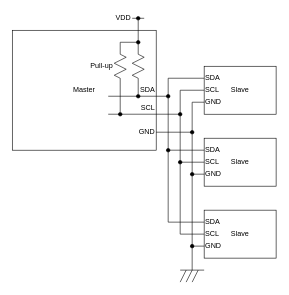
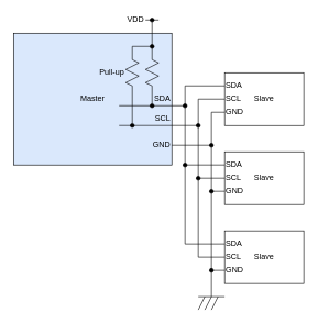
  <mxCell id="0" />
  <mxCell id="1" parent="0" />
- <mxCell id="2" value="Master" style="rounded=0;whiteSpace=wrap;html=1;" parent="1" vertex="1"><mxGeometry x="20" y="50" width="240" height="200" as="geometry" /></mxCell>
+ <mxCell id="2" value="Master" style="rounded=0;whiteSpace=wrap;html=1;fillColor=#dae8fc;" parent="1" vertex="1"><mxGeometry x="20" y="50" width="240" height="200" as="geometry" /></mxCell>
  <mxCell id="3" value="Slave" style="rounded=0;whiteSpace=wrap;html=1;" parent="1" vertex="1"><mxGeometry x="340" y="110" width="120" height="80" as="geometry" /></mxCell>
  <mxCell id="4" value="Slave" style="rounded=0;whiteSpace=wrap;html=1;" parent="1" vertex="1"><mxGeometry x="340" y="230" width="120" height="80" as="geometry" /></mxCell>
  <mxCell id="5" value="" style="endArrow=none;html=1;rounded=0;entryX=0;entryY=0.25;entryDx=0;entryDy=0;" parent="1" target="3" edge="1"><mxGeometry width="50" height="50" relative="1" as="geometry"><mxPoint x="180" y="160" as="sourcePoint" /><mxPoint x="210" y="360" as="targetPoint" /><Array as="points"><mxPoint x="280" y="160" /><mxPoint x="280" y="130" /></Array></mxGeometry></mxCell>
  <mxCell id="6" value="Slave" style="rounded=0;whiteSpace=wrap;html=1;" parent="1" vertex="1"><mxGeometry x="340" y="350" width="120" height="80" as="geometry" /></mxCell>
  <mxCell id="7" value="" style="endArrow=oval;html=1;rounded=0;exitX=0;exitY=0.25;exitDx=0;exitDy=0;endFill=1;" parent="1" source="4" edge="1"><mxGeometry width="50" height="50" relative="1" as="geometry"><mxPoint x="250" y="170" as="sourcePoint" /><mxPoint x="280" y="160" as="targetPoint" /><Array as="points"><mxPoint x="280" y="250" /></Array></mxGeometry></mxCell>
  <mxCell id="8" value="" style="endArrow=oval;html=1;rounded=0;exitX=0;exitY=0.25;exitDx=0;exitDy=0;endFill=1;" parent="1" source="6" edge="1"><mxGeometry width="50" height="50" relative="1" as="geometry"><mxPoint x="250" y="280" as="sourcePoint" /><mxPoint x="280" y="250" as="targetPoint" /><Array as="points"><mxPoint x="280" y="370" /></Array></mxGeometry></mxCell>
  <mxCell id="9" value="" style="endArrow=none;html=1;rounded=0;entryX=0;entryY=0.5;entryDx=0;entryDy=0;" parent="1" target="3" edge="1"><mxGeometry width="50" height="50" relative="1" as="geometry"><mxPoint x="180" y="190" as="sourcePoint" /><mxPoint x="340" y="190" as="targetPoint" /><Array as="points"><mxPoint x="300" y="190" /><mxPoint x="300" y="150" /></Array></mxGeometry></mxCell>
  <mxCell id="10" value="" style="endArrow=oval;html=1;rounded=0;exitX=0;exitY=0.5;exitDx=0;exitDy=0;endFill=1;" parent="1" source="4" edge="1"><mxGeometry width="50" height="50" relative="1" as="geometry"><mxPoint x="250" y="200" as="sourcePoint" /><mxPoint x="300" y="190" as="targetPoint" /><Array as="points"><mxPoint x="300" y="270" /></Array></mxGeometry></mxCell>
  <mxCell id="11" value="" style="endArrow=oval;html=1;rounded=0;exitX=0;exitY=0.5;exitDx=0;exitDy=0;endFill=1;" parent="1" source="6" edge="1"><mxGeometry width="50" height="50" relative="1" as="geometry"><mxPoint x="250" y="300" as="sourcePoint" /><mxPoint x="300" y="270" as="targetPoint" /><Array as="points"><mxPoint x="300" y="390" /></Array></mxGeometry></mxCell>
  <mxCell id="12" value="" style="endArrow=none;html=1;rounded=0;exitX=1;exitY=0.75;exitDx=0;exitDy=0;entryX=0;entryY=0.75;entryDx=0;entryDy=0;" parent="1" target="3" edge="1"><mxGeometry width="50" height="50" relative="1" as="geometry"><mxPoint x="260" y="220" as="sourcePoint" /><mxPoint x="370" y="190" as="targetPoint" /><Array as="points"><mxPoint x="320" y="220" /><mxPoint x="320" y="170" /></Array></mxGeometry></mxCell>
  <mxCell id="13" value="" style="endArrow=oval;html=1;rounded=0;exitX=0;exitY=0.75;exitDx=0;exitDy=0;endFill=1;" parent="1" source="4" edge="1"><mxGeometry width="50" height="50" relative="1" as="geometry"><mxPoint x="270" y="250" as="sourcePoint" /><mxPoint x="320" y="220" as="targetPoint" /><Array as="points"><mxPoint x="320" y="290" /></Array></mxGeometry></mxCell>
  <mxCell id="14" value="" style="endArrow=oval;html=1;rounded=0;exitX=0;exitY=0.75;exitDx=0;exitDy=0;endFill=1;" parent="1" source="6" edge="1"><mxGeometry width="50" height="50" relative="1" as="geometry"><mxPoint x="270" y="340" as="sourcePoint" /><mxPoint x="320" y="290" as="targetPoint" /><Array as="points"><mxPoint x="320" y="410" /></Array></mxGeometry></mxCell>
  <mxCell id="15" value="" style="endArrow=oval;html=1;rounded=0;endFill=1;" parent="1" edge="1"><mxGeometry width="50" height="50" relative="1" as="geometry"><mxPoint x="320" y="450" as="sourcePoint" /><mxPoint x="320" y="410" as="targetPoint" /></mxGeometry></mxCell>
  <mxCell id="16" value="" style="endArrow=none;html=1;rounded=0;" parent="1" edge="1"><mxGeometry width="50" height="50" relative="1" as="geometry"><mxPoint x="300" y="450" as="sourcePoint" /><mxPoint x="340" y="450" as="targetPoint" /></mxGeometry></mxCell>
  <mxCell id="17" value="" style="endArrow=none;html=1;rounded=0;" parent="1" edge="1"><mxGeometry width="50" height="50" relative="1" as="geometry"><mxPoint x="310" y="470" as="sourcePoint" /><mxPoint x="320" y="450" as="targetPoint" /></mxGeometry></mxCell>
  <mxCell id="18" value="" style="endArrow=none;html=1;rounded=0;" parent="1" edge="1"><mxGeometry width="50" height="50" relative="1" as="geometry"><mxPoint x="320" y="470" as="sourcePoint" /><mxPoint x="330" y="450" as="targetPoint" /></mxGeometry></mxCell>
  <mxCell id="19" value="" style="endArrow=none;html=1;rounded=0;" parent="1" edge="1"><mxGeometry width="50" height="50" relative="1" as="geometry"><mxPoint x="300" y="470" as="sourcePoint" /><mxPoint x="310" y="450" as="targetPoint" /></mxGeometry></mxCell>
  <mxCell id="20" value="GND" style="text;html=1;strokeColor=none;fillColor=none;align=right;verticalAlign=middle;whiteSpace=wrap;rounded=0;" parent="1" vertex="1"><mxGeometry x="220" y="210" width="40" height="20" as="geometry" /></mxCell>
  <mxCell id="21" value="SCL" style="text;html=1;strokeColor=none;fillColor=none;align=right;verticalAlign=middle;whiteSpace=wrap;rounded=0;" parent="1" vertex="1"><mxGeometry x="220" y="170" width="40" height="20" as="geometry" /></mxCell>
  <mxCell id="22" value="SDA" style="text;html=1;strokeColor=none;fillColor=none;align=right;verticalAlign=middle;whiteSpace=wrap;rounded=0;" parent="1" vertex="1"><mxGeometry x="220" y="140" width="40" height="20" as="geometry" /></mxCell>
  <mxCell id="23" value="GND" style="text;html=1;strokeColor=none;fillColor=none;align=left;verticalAlign=middle;whiteSpace=wrap;rounded=0;" parent="1" vertex="1"><mxGeometry x="340" y="160" width="40" height="20" as="geometry" /></mxCell>
  <mxCell id="24" value="SCL" style="text;html=1;strokeColor=none;fillColor=none;align=left;verticalAlign=middle;whiteSpace=wrap;rounded=0;" parent="1" vertex="1"><mxGeometry x="340" y="140" width="40" height="20" as="geometry" /></mxCell>
  <mxCell id="25" value="SDA" style="text;html=1;strokeColor=none;fillColor=none;align=left;verticalAlign=middle;whiteSpace=wrap;rounded=0;" parent="1" vertex="1"><mxGeometry x="340" y="120" width="40" height="20" as="geometry" /></mxCell>
  <mxCell id="26" value="GND" style="text;html=1;strokeColor=none;fillColor=none;align=left;verticalAlign=middle;whiteSpace=wrap;rounded=0;" parent="1" vertex="1"><mxGeometry x="340" y="280" width="40" height="20" as="geometry" /></mxCell>
  <mxCell id="27" value="SCL" style="text;html=1;strokeColor=none;fillColor=none;align=left;verticalAlign=middle;whiteSpace=wrap;rounded=0;" parent="1" vertex="1"><mxGeometry x="340" y="260" width="40" height="20" as="geometry" /></mxCell>
  <mxCell id="28" value="SDA" style="text;html=1;strokeColor=none;fillColor=none;align=left;verticalAlign=middle;whiteSpace=wrap;rounded=0;" parent="1" vertex="1"><mxGeometry x="340" y="240" width="40" height="20" as="geometry" /></mxCell>
  <mxCell id="29" value="GND" style="text;html=1;strokeColor=none;fillColor=none;align=left;verticalAlign=middle;whiteSpace=wrap;rounded=0;" parent="1" vertex="1"><mxGeometry x="340" y="400" width="40" height="20" as="geometry" /></mxCell>
  <mxCell id="30" value="SCL" style="text;html=1;strokeColor=none;fillColor=none;align=left;verticalAlign=middle;whiteSpace=wrap;rounded=0;" parent="1" vertex="1"><mxGeometry x="340" y="380" width="40" height="20" as="geometry" /></mxCell>
  <mxCell id="31" value="SDA" style="text;html=1;strokeColor=none;fillColor=none;align=left;verticalAlign=middle;whiteSpace=wrap;rounded=0;" parent="1" vertex="1"><mxGeometry x="340" y="360" width="40" height="20" as="geometry" /></mxCell>
  <mxCell id="32" value="" style="endArrow=oval;html=1;rounded=0;endFill=1;" parent="1" edge="1"><mxGeometry width="50" height="50" relative="1" as="geometry"><mxPoint x="230" y="130" as="sourcePoint" /><mxPoint x="230" y="160" as="targetPoint" /><Array as="points" /></mxGeometry></mxCell>
  <mxCell id="33" value="" style="group" parent="1" vertex="1" connectable="0"><mxGeometry x="220" y="90" width="20" height="40" as="geometry" /></mxCell>
  <mxCell id="34" value="" style="endArrow=none;html=1;rounded=0;" parent="33" edge="1"><mxGeometry width="50" height="50" relative="1" as="geometry"><mxPoint y="35" as="sourcePoint" /><mxPoint x="10" y="40" as="targetPoint" /></mxGeometry></mxCell>
  <mxCell id="35" value="" style="endArrow=none;html=1;rounded=0;" parent="33" edge="1"><mxGeometry width="50" height="50" relative="1" as="geometry"><mxPoint x="20" y="25" as="sourcePoint" /><mxPoint y="35" as="targetPoint" /></mxGeometry></mxCell>
  <mxCell id="36" value="" style="endArrow=none;html=1;rounded=0;" parent="33" edge="1"><mxGeometry width="50" height="50" relative="1" as="geometry"><mxPoint x="20" y="5" as="sourcePoint" /><mxPoint y="15" as="targetPoint" /></mxGeometry></mxCell>
  <mxCell id="37" value="" style="endArrow=none;html=1;rounded=0;" parent="33" edge="1"><mxGeometry width="50" height="50" relative="1" as="geometry"><mxPoint y="15" as="sourcePoint" /><mxPoint x="20" y="25" as="targetPoint" /></mxGeometry></mxCell>
  <mxCell id="38" value="" style="endArrow=none;html=1;rounded=0;" parent="33" edge="1"><mxGeometry width="50" height="50" relative="1" as="geometry"><mxPoint x="10" as="sourcePoint" /><mxPoint x="20" y="5" as="targetPoint" /></mxGeometry></mxCell>
  <mxCell id="39" value="" style="endArrow=oval;html=1;rounded=0;endFill=1;" parent="1" edge="1"><mxGeometry width="50" height="50" relative="1" as="geometry"><mxPoint x="230" y="90" as="sourcePoint" /><mxPoint x="230" y="30" as="targetPoint" /></mxGeometry></mxCell>
  <mxCell id="40" value="" style="endArrow=none;html=1;rounded=0;" parent="1" edge="1"><mxGeometry width="50" height="50" relative="1" as="geometry"><mxPoint x="220" y="30" as="sourcePoint" /><mxPoint x="240" y="30" as="targetPoint" /></mxGeometry></mxCell>
  <mxCell id="41" value="" style="group" parent="1" vertex="1" connectable="0"><mxGeometry x="190" y="90" width="20" height="40" as="geometry" /></mxCell>
  <mxCell id="42" value="" style="endArrow=none;html=1;rounded=0;" parent="41" edge="1"><mxGeometry width="50" height="50" relative="1" as="geometry"><mxPoint y="35" as="sourcePoint" /><mxPoint x="10" y="40" as="targetPoint" /></mxGeometry></mxCell>
  <mxCell id="43" value="" style="endArrow=none;html=1;rounded=0;" parent="41" edge="1"><mxGeometry width="50" height="50" relative="1" as="geometry"><mxPoint x="20" y="25" as="sourcePoint" /><mxPoint y="35" as="targetPoint" /></mxGeometry></mxCell>
  <mxCell id="44" value="" style="endArrow=none;html=1;rounded=0;" parent="41" edge="1"><mxGeometry width="50" height="50" relative="1" as="geometry"><mxPoint x="20" y="5" as="sourcePoint" /><mxPoint y="15" as="targetPoint" /></mxGeometry></mxCell>
  <mxCell id="45" value="" style="endArrow=none;html=1;rounded=0;" parent="41" edge="1"><mxGeometry width="50" height="50" relative="1" as="geometry"><mxPoint y="15" as="sourcePoint" /><mxPoint x="20" y="25" as="targetPoint" /></mxGeometry></mxCell>
  <mxCell id="46" value="" style="endArrow=none;html=1;rounded=0;" parent="41" edge="1"><mxGeometry width="50" height="50" relative="1" as="geometry"><mxPoint x="10" as="sourcePoint" /><mxPoint x="20" y="5" as="targetPoint" /></mxGeometry></mxCell>
  <mxCell id="47" value="" style="endArrow=oval;html=1;rounded=0;endFill=1;" parent="1" edge="1"><mxGeometry width="50" height="50" relative="1" as="geometry"><mxPoint x="200" y="90" as="sourcePoint" /><mxPoint x="230" y="70" as="targetPoint" /><Array as="points"><mxPoint x="200" y="70" /></Array></mxGeometry></mxCell>
  <mxCell id="48" value="" style="endArrow=none;html=1;rounded=0;endFill=0;startArrow=oval;startFill=1;" parent="1" edge="1"><mxGeometry width="50" height="50" relative="1" as="geometry"><mxPoint x="200" y="190" as="sourcePoint" /><mxPoint x="200" y="130" as="targetPoint" /><Array as="points" /></mxGeometry></mxCell>
  <mxCell id="49" value="VDD" style="text;html=1;strokeColor=none;fillColor=none;align=right;verticalAlign=middle;whiteSpace=wrap;rounded=0;" parent="1" vertex="1"><mxGeometry x="180" y="20" width="40" height="20" as="geometry" /></mxCell>
  <mxCell id="50" value="Pull-up" style="text;html=1;strokeColor=none;fillColor=none;align=right;verticalAlign=middle;whiteSpace=wrap;rounded=0;" parent="1" vertex="1"><mxGeometry x="150" y="100" width="40" height="20" as="geometry" /></mxCell>
